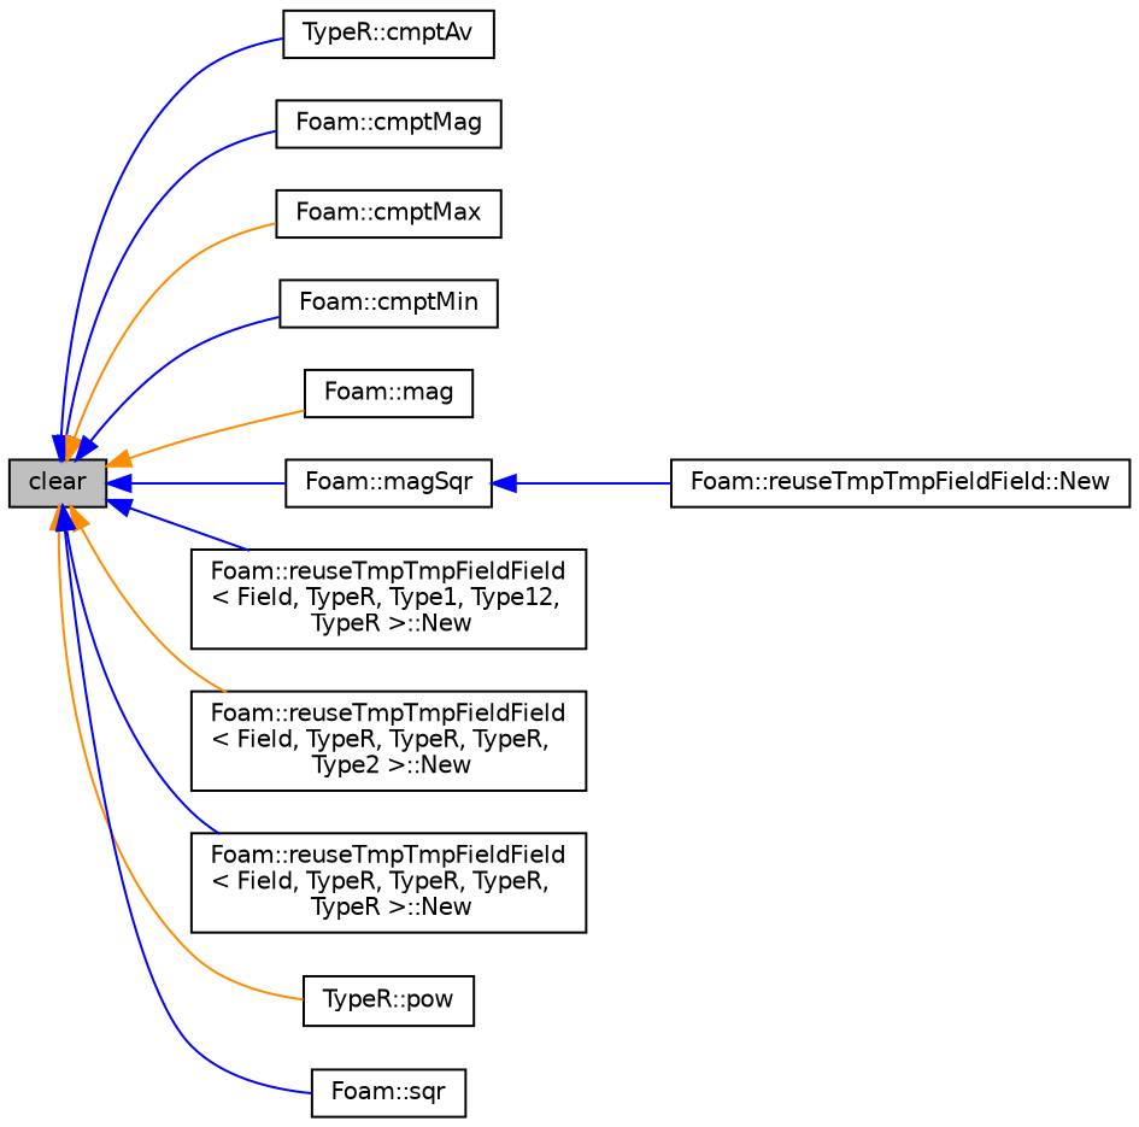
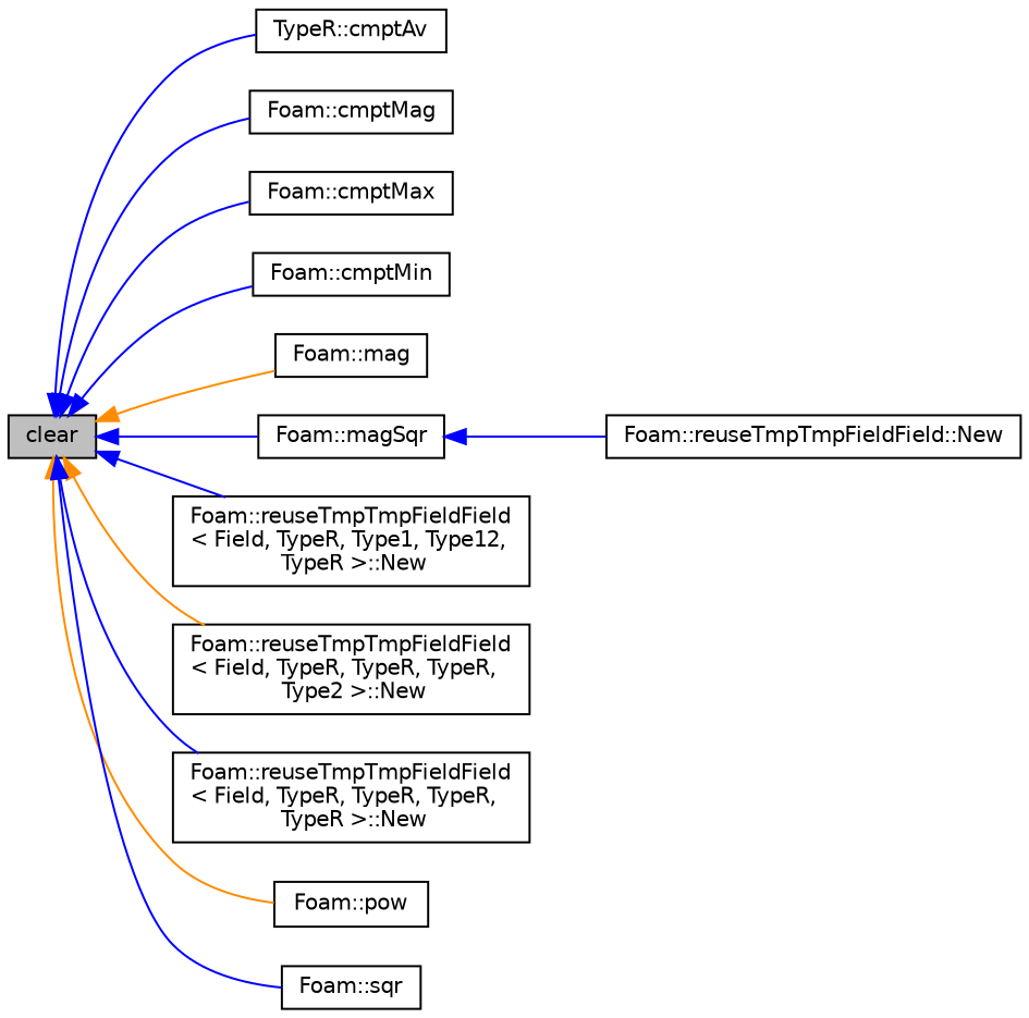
  digraph {
    rankdir=LR
    node [color=black fontname=Helvetica fontsize=10 shape=record]
    edge [color=blue dir=back fontname=Helvetica fontsize=10 labelfontname=Helvetica labelfontsize=10 style=solid]
    n1 [fillcolor=grey75 fontcolor=black height=0.2 label=clear style=filled width=0.4]
    n2 [height=0.2 label="TypeR::cmptAv" width=0.4]
    n3 [height=0.2 label="Foam::cmptMag" width=0.4]
    n4 [height=0.2 label="Foam::cmptMax" width=0.4]
    n5 [height=0.2 label="Foam::cmptMin" width=0.4]
    n6 [height=0.2 label="Foam::mag" width=0.4]
    n7 [height=0.2 label="Foam::magSqr" width=0.4]
    n8 [height=0.2 label="Foam::reuseTmpTmpFieldField\l\< Field, TypeR, Type1, Type12,\l TypeR \>::New" width=0.4]
    n9 [height=0.2 label="Foam::reuseTmpTmpFieldField\l\< Field, TypeR, TypeR, TypeR,\l Type2 \>::New" width=0.4]
    n10 [height=0.2 label="Foam::reuseTmpTmpFieldField\l\< Field, TypeR, TypeR, TypeR,\l TypeR \>::New" width=0.4]
-   n11 [height=0.2 label="TypeR::pow" width=0.4]
+   n11 [height=0.2 label="Foam::pow" width=0.4]
    n12 [height=0.2 label="Foam::sqr" width=0.4]
    n13 [height=0.2 label="Foam::reuseTmpTmpFieldField::New" width=0.4]
    n1 -> n2
    n1 -> n3
-   n1 -> n4 [color=darkorange]
+   n1 -> n4
    n1 -> n5
    n1 -> n6 [color=darkorange]
    n1 -> n7
    n1 -> n8
    n1 -> n9 [color=darkorange]
    n1 -> n10
    n1 -> n11 [color=darkorange]
    n1 -> n12
    n7 -> n13
  }
